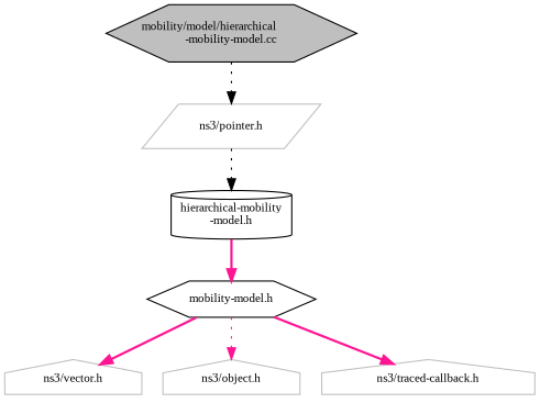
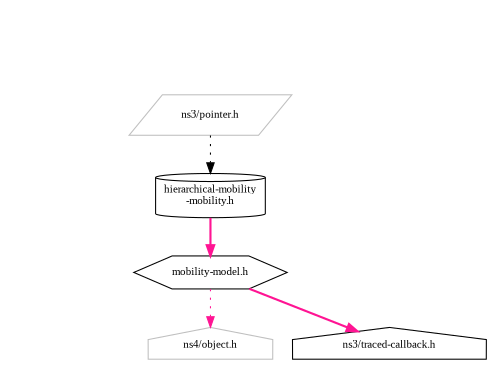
  digraph {
    fontname="Liberation Serif"
    node [color=grey75 fillcolor=white fontname="Liberation Serif" fontsize=10 shape=house style=filled]
    edge [color=deeppink fontname="Liberation Serif" fontsize=10 labelfontname=Helvetica labelfontsize=10 style=dotted]
-   n1 [color=black fillcolor=grey75 fontcolor=black height=0.2 label="mobility/model/hierarchical\l-mobility-model.cc" shape=hexagon width=0.4]
    n2 [height=0.2 label="ns3/pointer.h" shape=parallelogram width=0.4]
-   n3 [color=black height=0.2 label="hierarchical-mobility\l-model.h" shape=cylinder width=0.4]
+   n3 [color=black height=0.2 label="hierarchical-mobility\l-mobility.h" shape=cylinder width=0.4]
    n4 [color=black height=0.2 label="mobility-model.h" shape=hexagon width=0.4]
-   n5 [height=0.2 label="ns3/vector.h" width=0.4]
-   n6 [height=0.2 label="ns3/object.h" width=0.4]
-   n7 [height=0.2 label="ns3/traced-callback.h" width=0.4]
-   n1 -> n2 [color=black]
+   n6 [height=0.2 label="ns4/object.h" width=0.4]
+   n7 [color=black height=0.2 label="ns3/traced-callback.h" width=0.4]
    n2 -> n3 [color=black]
    n3 -> n4 [style=bold]
-   n4 -> n5 [style=bold]
    n4 -> n6
    n4 -> n7 [style=bold]
  }
